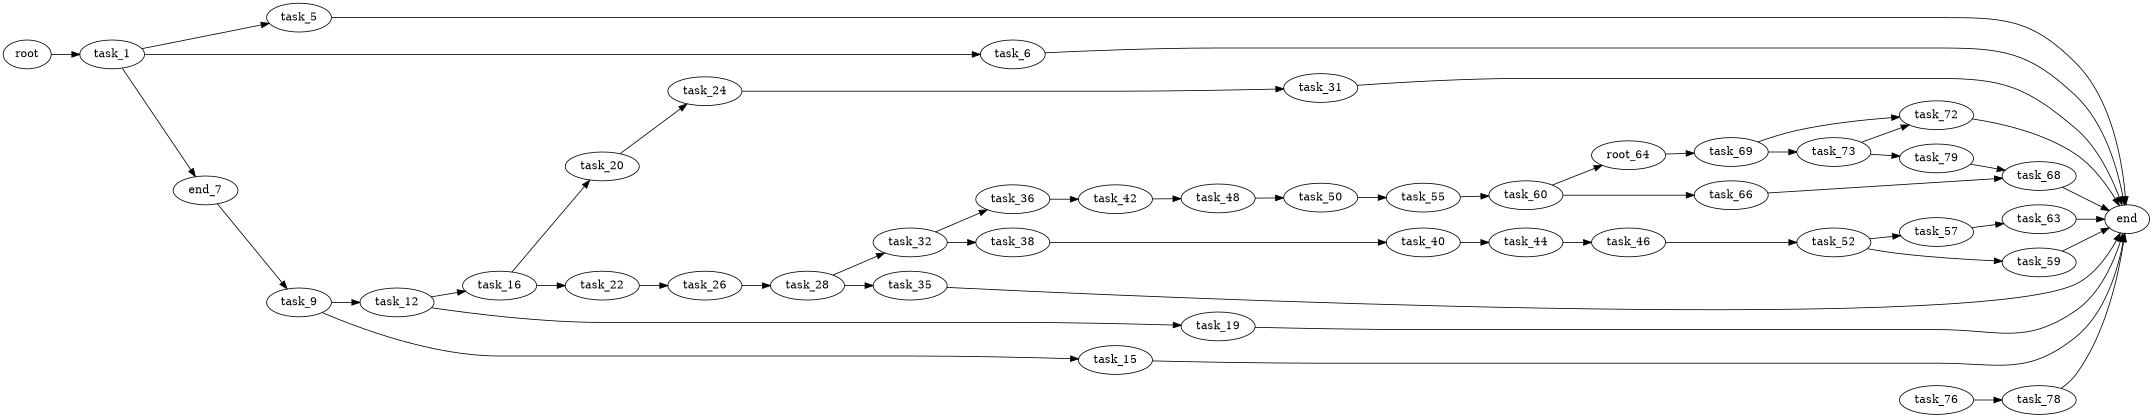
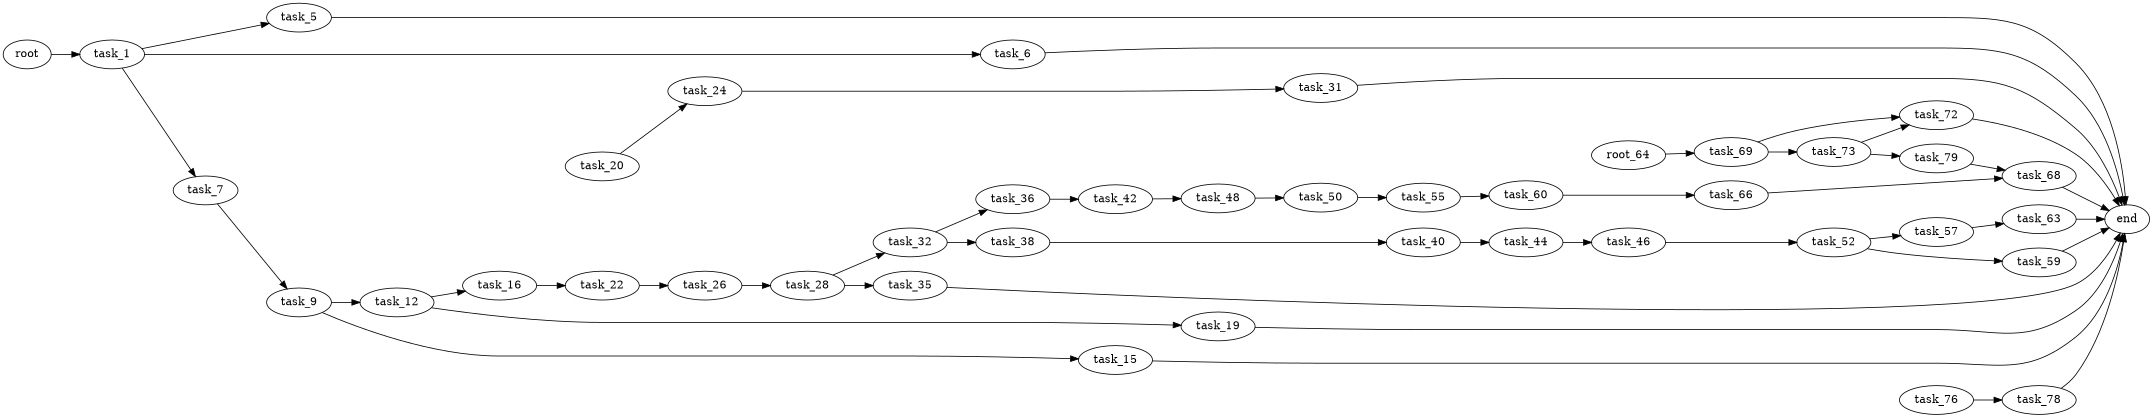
  digraph {
    rankdir=LR
    root
    task_1
    task_5
    task_6
-   task_7 [label=end_7]
+   task_7
    end
    task_9
    task_12
    task_15
    task_16
    task_19
    task_20
    task_22
    task_24
    task_26
    task_31
    task_28
    task_32
    task_35
    task_36
    task_38
    task_42
    task_40
    task_48
    task_44
    task_50
    task_46
    task_52
    task_55
    task_57
    task_59
    task_63
    task_60
    n34 [label=root_64]
    task_66
    task_69
    task_68
    task_72
    task_73
    task_79
    task_76
    task_78
    root -> task_1
    task_1 -> task_5
    task_1 -> task_6
    task_1 -> task_7
    task_5 -> end
    task_6 -> end
    task_7 -> task_9
    task_9 -> task_12
    task_9 -> task_15
    task_12 -> task_16
    task_12 -> task_19
    task_15 -> end
-   task_16 -> task_20
    task_16 -> task_22
    task_19 -> end
    task_20 -> task_24
    task_22 -> task_26
    task_24 -> task_31
    task_26 -> task_28
    task_31 -> end
    task_28 -> task_32
    task_28 -> task_35
    task_32 -> task_36
    task_32 -> task_38
    task_35 -> end
    task_36 -> task_42
    task_38 -> task_40
    task_42 -> task_48
    task_40 -> task_44
    task_48 -> task_50
    task_44 -> task_46
    task_50 -> task_55
    task_46 -> task_52
    task_52 -> task_57
    task_52 -> task_59
    task_55 -> task_60
    task_57 -> task_63
    task_59 -> end
    task_63 -> end
-   task_60 -> n34
    task_60 -> task_66
    n34 -> task_69
    task_66 -> task_68
    task_69 -> task_72
    task_69 -> task_73
    task_68 -> end
    task_72 -> end
    task_73 -> task_72
    task_73 -> task_79
    task_79 -> task_68
    task_76 -> task_78
    task_78 -> end
  }
